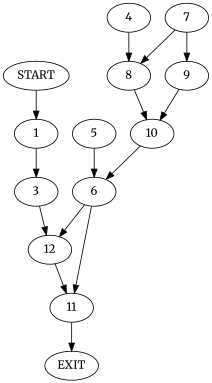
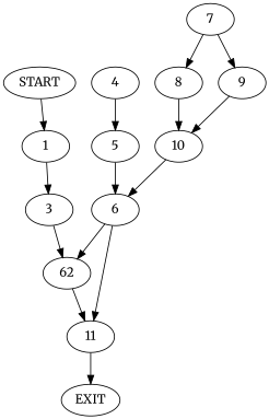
  digraph {
    fontname=Merriweather
    node [fontname=Merriweather]
    edge [fontname=Merriweather]
    n1 [label=START]
    1
    3
    n4 [label=EXIT]
-   12
+   12 [label=62]
    4
    8
    5
    6
    7
    9
    10
    11
    n1 -> 1
    1 -> 3
    3 -> 12
    12 -> 11
-   4 -> 8
+   4 -> 5
    8 -> 10
    5 -> 6
    6 -> 12
    6 -> 11
    7 -> 8
    7 -> 9
    9 -> 10
    10 -> 6
    11 -> n4
  }
